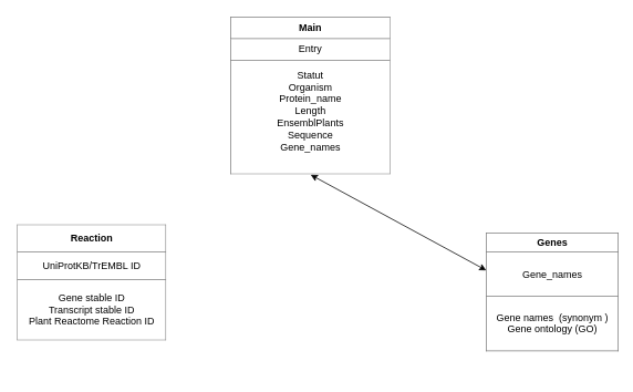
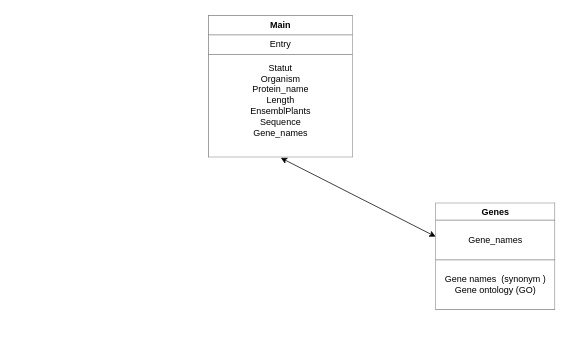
  <mxCell id="0" />
  <mxCell id="1" parent="0" />
  <mxCell id="2" value="&lt;table style=&quot;width: 100% ; height: 100% ; border-collapse: collapse&quot; width=&quot;100%&quot; cellpadding=&quot;4&quot; border=&quot;1&quot;&gt;&lt;tbody&gt;&lt;tr&gt;&lt;th align=&quot;center&quot;&gt;Main&lt;/th&gt;&lt;/tr&gt;&lt;tr&gt;&lt;td align=&quot;center&quot;&gt;Entry&lt;br&gt;&lt;/td&gt;&lt;/tr&gt;&lt;tr&gt;&lt;td align=&quot;center&quot;&gt;Statut&lt;br&gt;Organism&lt;br&gt;Protein_name&lt;br&gt;Length&lt;br&gt;EnsemblPlants&lt;br&gt;Sequence&lt;br&gt;Gene_names&lt;br&gt;&lt;br&gt;&lt;/td&gt;&lt;/tr&gt;&lt;/tbody&gt;&lt;/table&gt;" style="text;html=1;strokeColor=none;fillColor=none;overflow=fill;" vertex="1" parent="1"><mxGeometry x="277" y="20" width="193" height="190" as="geometry" /></mxCell>
- <mxCell id="3" value="&lt;table style=&quot;width: 100% ; height: 100% ; border-collapse: collapse&quot; width=&quot;100%&quot; cellpadding=&quot;4&quot; border=&quot;1&quot;&gt;&lt;tbody&gt;&lt;tr&gt;&lt;th align=&quot;center&quot;&gt;Reaction&lt;/th&gt;&lt;/tr&gt;&lt;tr&gt;&lt;td align=&quot;center&quot;&gt;UniProtKB/TrEMBL ID&lt;br&gt;&lt;/td&gt;&lt;/tr&gt;&lt;tr&gt;&lt;td align=&quot;center&quot;&gt;Gene stable ID&lt;br&gt;Transcript stable ID&lt;br&gt;Plant Reactome Reaction ID&lt;br&gt;&lt;/td&gt;&lt;/tr&gt;&lt;/tbody&gt;&lt;/table&gt;" style="text;html=1;strokeColor=none;fillColor=none;overflow=fill;" vertex="1" parent="1"><mxGeometry x="20" y="270" width="180" height="140" as="geometry" /></mxCell>
- <mxCell id="4" value="&lt;table style=&quot;border-collapse: collapse&quot; width=&quot;160&quot; cellpadding=&quot;4&quot; border=&quot;1&quot;&gt;&lt;tbody&gt;&lt;tr&gt;&lt;th align=&quot;center&quot;&gt;Genes&lt;/th&gt;&lt;/tr&gt;&lt;tr&gt;&lt;td align=&quot;center&quot;&gt;&lt;br&gt;Gene_names&lt;br&gt;&lt;br&gt;&lt;/td&gt;&lt;/tr&gt;&lt;tr&gt;&lt;td align=&quot;center&quot;&gt;&lt;br&gt;Gene names&amp;nbsp; (synonym )&lt;br&gt;Gene ontology (GO)&lt;br&gt;&lt;br&gt;&lt;/td&gt;&lt;/tr&gt;&lt;/tbody&gt;&lt;/table&gt;" style="text;html=1;strokeColor=none;fillColor=none;overflow=fill;" vertex="1" parent="1"><mxGeometry x="585" y="280" width="160" height="180" as="geometry" /></mxCell>
+ <mxCell id="4" value="&lt;table style=&quot;border-collapse: collapse&quot; width=&quot;160&quot; cellpadding=&quot;4&quot; border=&quot;1&quot;&gt;&lt;tbody&gt;&lt;tr&gt;&lt;th align=&quot;center&quot;&gt;Genes&lt;/th&gt;&lt;/tr&gt;&lt;tr&gt;&lt;td align=&quot;center&quot;&gt;&lt;br&gt;Gene_names&lt;br&gt;&lt;br&gt;&lt;/td&gt;&lt;/tr&gt;&lt;tr&gt;&lt;td align=&quot;center&quot;&gt;&lt;br&gt;Gene names&amp;nbsp; (synonym )&lt;br&gt;Gene ontology (GO)&lt;br&gt;&lt;br&gt;&lt;/td&gt;&lt;/tr&gt;&lt;/tbody&gt;&lt;/table&gt;" style="text;html=1;strokeColor=none;fillColor=none;overflow=fill;" vertex="1" parent="1"><mxGeometry x="580" y="270" width="160" height="180" as="geometry" /></mxCell>
  <mxCell id="5" value="" style="endArrow=classic;startArrow=classic;html=1;entryX=0;entryY=0.25;entryDx=0;entryDy=0;exitX=0.5;exitY=1;exitDx=0;exitDy=0;" edge="1" parent="1" source="2" target="4"><mxGeometry width="50" height="50" relative="1" as="geometry"><mxPoint x="20" y="520" as="sourcePoint" /><mxPoint x="70" y="470" as="targetPoint" /></mxGeometry></mxCell>
